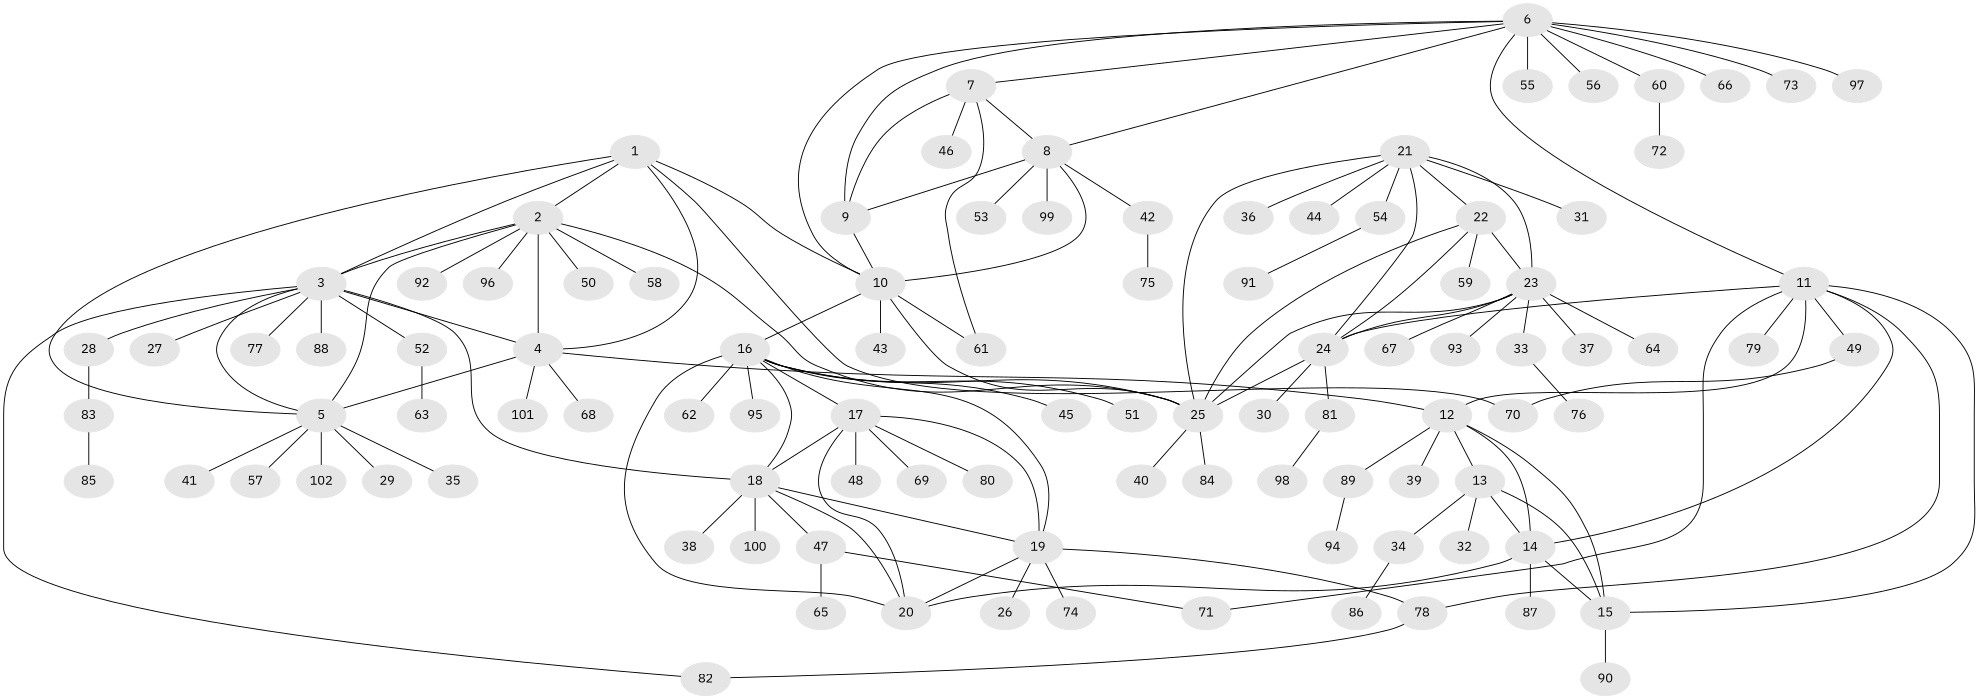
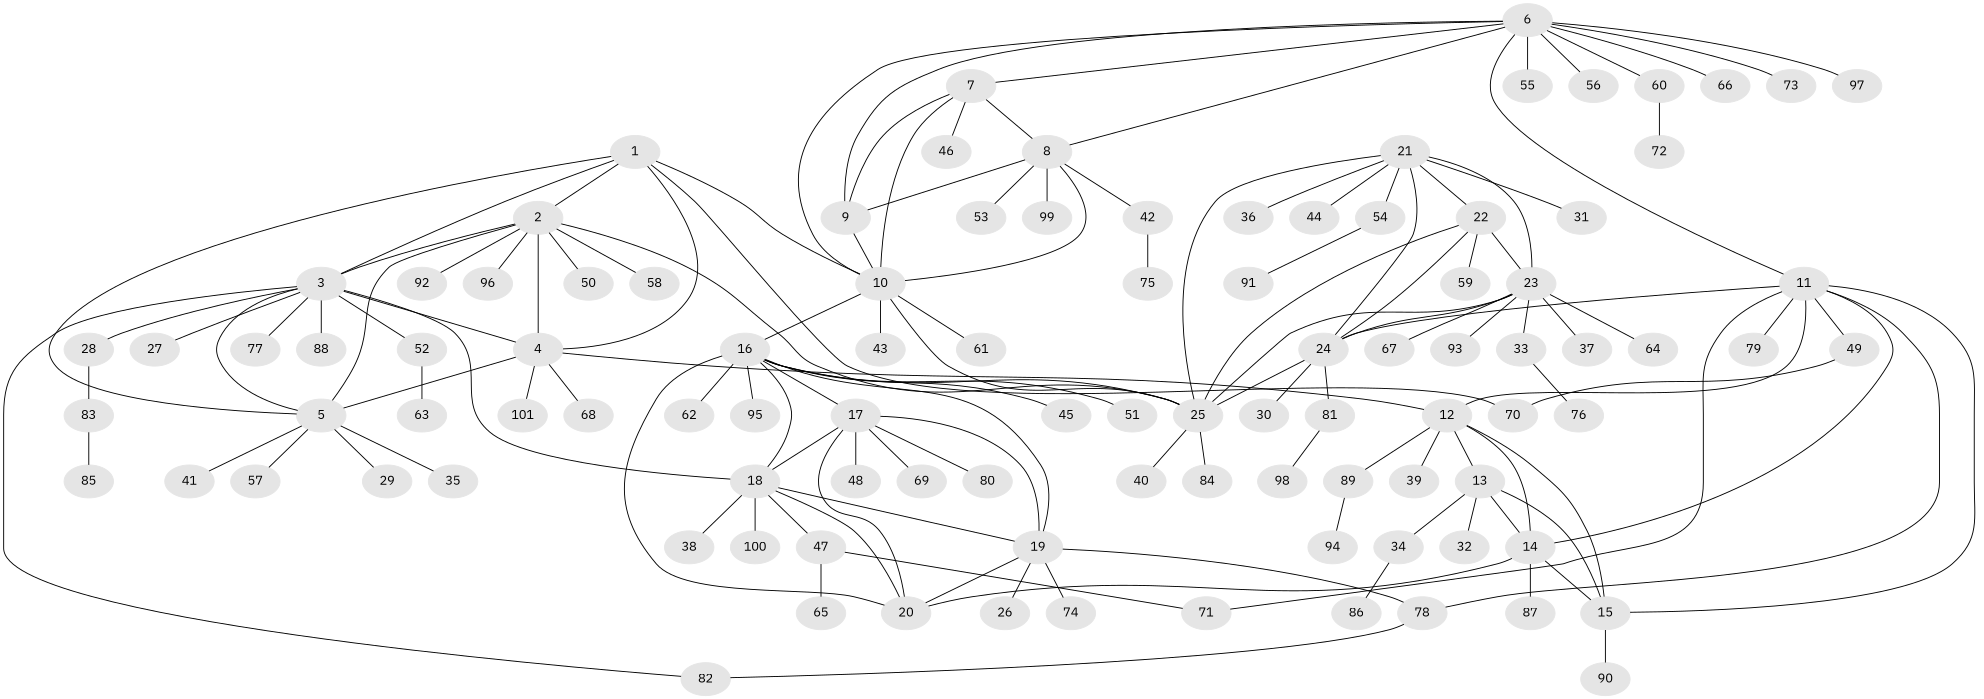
  graph {
    fontname="IBM Plex Sans"
    node [color=gray90 fontname="IBM Plex Sans" style=filled]
    edge [fontname="IBM Plex Sans"]
    1
    2
    3
    4
    5
    10
    70
    25
    50
    58
    92
    96
    18
    27
    28
    52
    77
    82
    88
    12
    68
    101
    29
    35
    41
    57
-   102
    16
    43
    61
    40
    84
    20
    19
    38
    47
    100
    83
    63
    13
    14
    15
    39
    89
    6
    7
    8
    9
    11
    55
    56
    60
    66
    73
    97
    46
    42
    53
    99
    24
    49
    71
    78
    79
    72
    75
    17
    45
    51
    62
    95
    32
    34
    87
    90
    30
    81
    94
    86
    48
    69
    80
    26
    74
    65
    21
    22
    23
    31
    36
    44
    54
    59
    33
    37
    64
    67
    93
    91
    76
    98
    85
    1 -- 2
    1 -- 3
    1 -- 4
    1 -- 5
    1 -- 10
    1 -- 70
    2 -- 3
    2 -- 4
    2 -- 5
    2 -- 25
    2 -- 50
    2 -- 58
    2 -- 92
    2 -- 96
    3 -- 4
    3 -- 5
    3 -- 18
    3 -- 27
    3 -- 28
    3 -- 52
    3 -- 77
    3 -- 82
    3 -- 88
    4 -- 5
    4 -- 12
    4 -- 68
    4 -- 101
    5 -- 29
    5 -- 35
    5 -- 41
    5 -- 57
-   5 -- 102
    10 -- 25
    10 -- 16
    10 -- 43
    10 -- 61
    25 -- 40
    25 -- 84
    18 -- 20
    18 -- 19
    18 -- 38
    18 -- 47
    18 -- 100
    28 -- 83
    52 -- 63
    12 -- 13
    12 -- 14
    12 -- 15
    12 -- 39
    12 -- 89
    16 -- 25
    16 -- 18
    16 -- 20
    16 -- 19
    16 -- 17
    16 -- 45
    16 -- 51
    16 -- 62
    16 -- 95
    19 -- 20
    19 -- 78
    19 -- 26
    19 -- 74
    47 -- 71
    47 -- 65
    83 -- 85
    13 -- 14
    13 -- 15
    13 -- 32
    13 -- 34
    14 -- 20
    14 -- 15
    14 -- 87
    15 -- 90
    89 -- 94
    6 -- 10
    6 -- 7
    6 -- 8
    6 -- 9
    6 -- 11
    6 -- 55
    6 -- 56
    6 -- 60
    6 -- 66
    6 -- 73
    6 -- 97
-   7 -- 61
+   7 -- 10
    7 -- 8
    7 -- 9
    7 -- 46
    8 -- 10
    8 -- 9
    8 -- 42
    8 -- 53
    8 -- 99
    9 -- 10
    11 -- 12
    11 -- 14
    11 -- 15
    11 -- 24
    11 -- 49
    11 -- 71
    11 -- 78
    11 -- 79
    60 -- 72
    42 -- 75
    24 -- 25
    24 -- 30
    24 -- 81
    49 -- 70
    78 -- 82
    17 -- 18
    17 -- 20
    17 -- 19
    17 -- 48
    17 -- 69
    17 -- 80
    34 -- 86
    81 -- 98
    21 -- 25
    21 -- 24
    21 -- 22
    21 -- 23
    21 -- 31
    21 -- 36
    21 -- 44
    21 -- 54
    22 -- 25
    22 -- 24
    22 -- 23
    22 -- 59
    23 -- 25
    23 -- 24
    23 -- 33
    23 -- 37
    23 -- 64
    23 -- 67
    23 -- 93
    54 -- 91
    33 -- 76
  }
